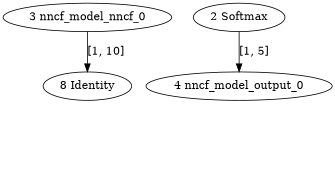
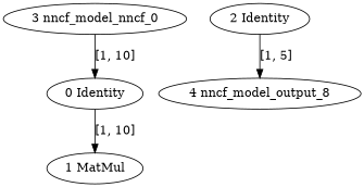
  strict digraph {
    fontname="DejaVu Serif"
    node [fontname="DejaVu Serif"]
    edge [fontname="DejaVu Serif" style=solid]
-   "0 Identity" [type=Identity label="8 Identity"]
-   "2 Softmax" [type=Softmax]
-   "4 nncf_model_output_0" [type=nncf_model_output]
+   "0 Identity" [type=Identity]
+   "1 MatMul" [type=MatMul]
+   "2 Softmax" [type=Softmax label="2 Identity"]
+   "4 nncf_model_output_0" [type=nncf_model_output label="4 nncf_model_output_8"]
    n5 [label="3 nncf_model_nncf_0" type=nncf_model_input]
+   "0 Identity" -> "1 MatMul" [label="[1, 10]"]
    "2 Softmax" -> "4 nncf_model_output_0" [label="[1, 5]"]
    n5 -> "0 Identity" [label="[1, 10]"]
  }
